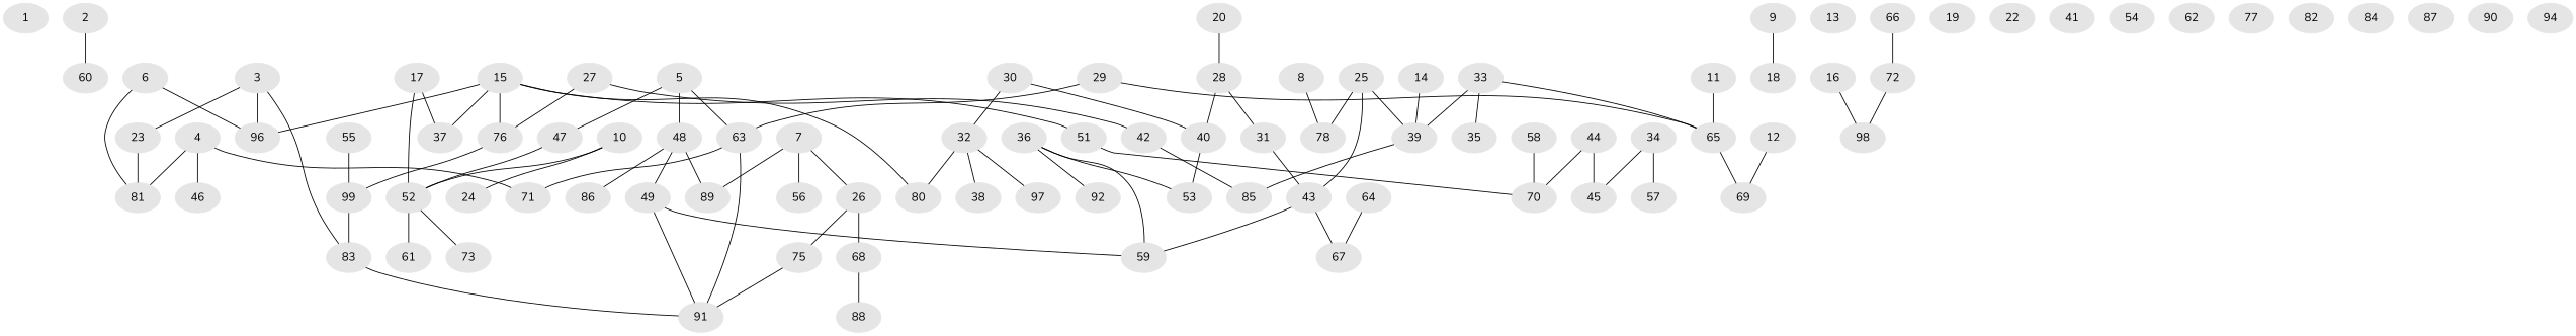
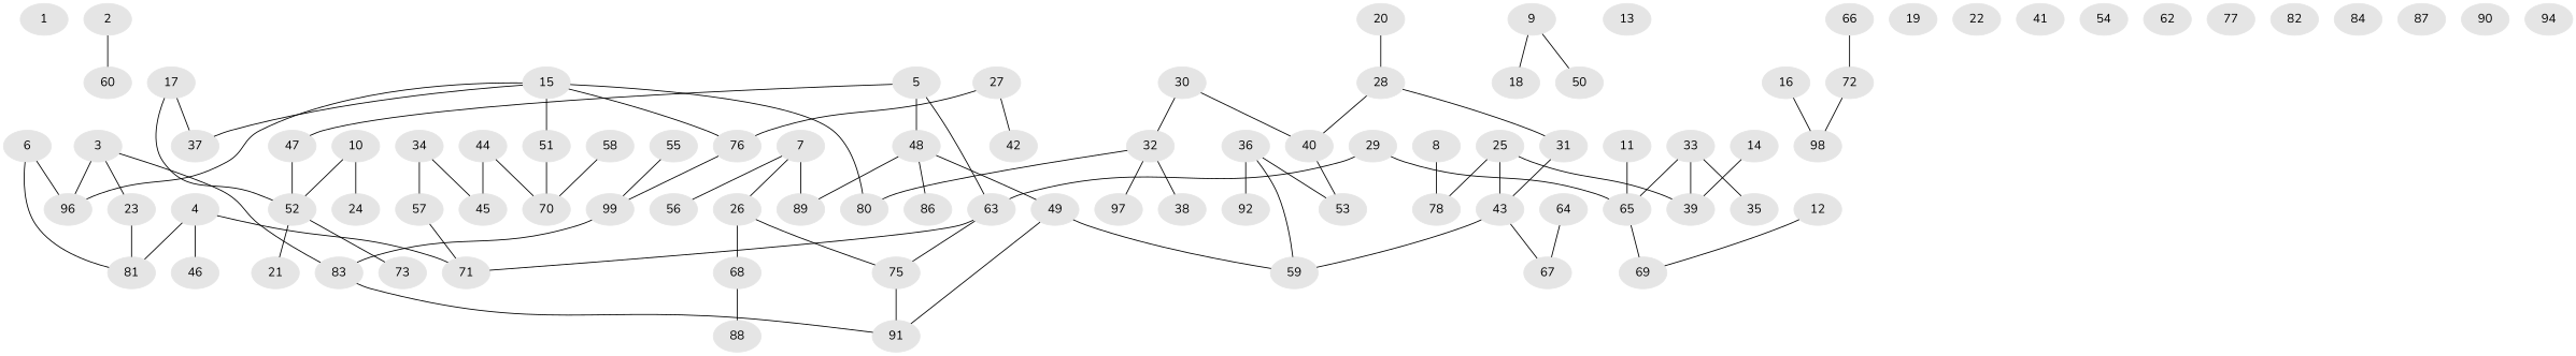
  graph {
    fontname=Nunito
    node [color=gray90 fontname=Nunito style=filled]
    edge [fontname=Nunito]
    1
    2
    60
    3
    23
    83
    96
    81
    91
    4
    46
    71
    5
    48
    63
    47
    89
    49
    86
    52
-   61
+   61 [label=21]
    73
    6
    7
    26
    56
    68
    75
    8
    78
    9
    18
+   50
    10
    24
    11
    65
    29
    69
    12
    13
    14
    39
-   85
    15
    37
    51
    76
    80
    70
    n51 [label=99]
    n52 [label=98]
    16
    17
    19
    20
    28
    31
    40
    22
    25
    43
    59
    67
    58
    88
    27
    42
    53
    30
    32
    38
    n73 [label=97]
    33
    35
    34
    45
    57
    36
    92
    41
    44
    54
    55
    62
    64
    66
    72
    77
    82
    84
    87
    90
    94
    2 -- 60
    3 -- 23
    3 -- 83
    3 -- 96
    23 -- 81
    83 -- 91
    4 -- 81
    4 -- 46
    4 -- 71
    5 -- 48
    5 -- 63
    5 -- 47
    48 -- 89
    48 -- 49
    48 -- 86
-   63 -- 91
+   63 -- 75
    63 -- 71
    47 -- 52
    49 -- 91
    49 -- 59
    52 -- 61
    52 -- 73
    6 -- 96
    6 -- 81
    7 -- 89
    7 -- 26
    7 -- 56
    26 -- 68
    26 -- 75
    68 -- 88
    75 -- 91
    8 -- 78
    9 -- 18
+   9 -- 50
    10 -- 52
    10 -- 24
    11 -- 65
    65 -- 69
    29 -- 63
    29 -- 65
    12 -- 69
    14 -- 39
-   39 -- 85
    15 -- 96
    15 -- 37
    15 -- 51
    15 -- 76
    15 -- 80
    51 -- 70
    76 -- n51
    n51 -- 83
    16 -- n52
    17 -- 52
    17 -- 37
    20 -- 28
    28 -- 31
    28 -- 40
    31 -- 43
    40 -- 53
    25 -- 78
    25 -- 39
    25 -- 43
    43 -- 59
    43 -- 67
    58 -- 70
    27 -- 76
    27 -- 42
-   42 -- 85
    30 -- 40
    30 -- 32
    32 -- 80
    32 -- 38
    32 -- n73
    33 -- 65
    33 -- 39
    33 -- 35
    34 -- 45
    34 -- 57
+   57 -- 71
    36 -- 59
    36 -- 53
    36 -- 92
    44 -- 70
    44 -- 45
    55 -- n51
    64 -- 67
    66 -- 72
    72 -- n52
  }
